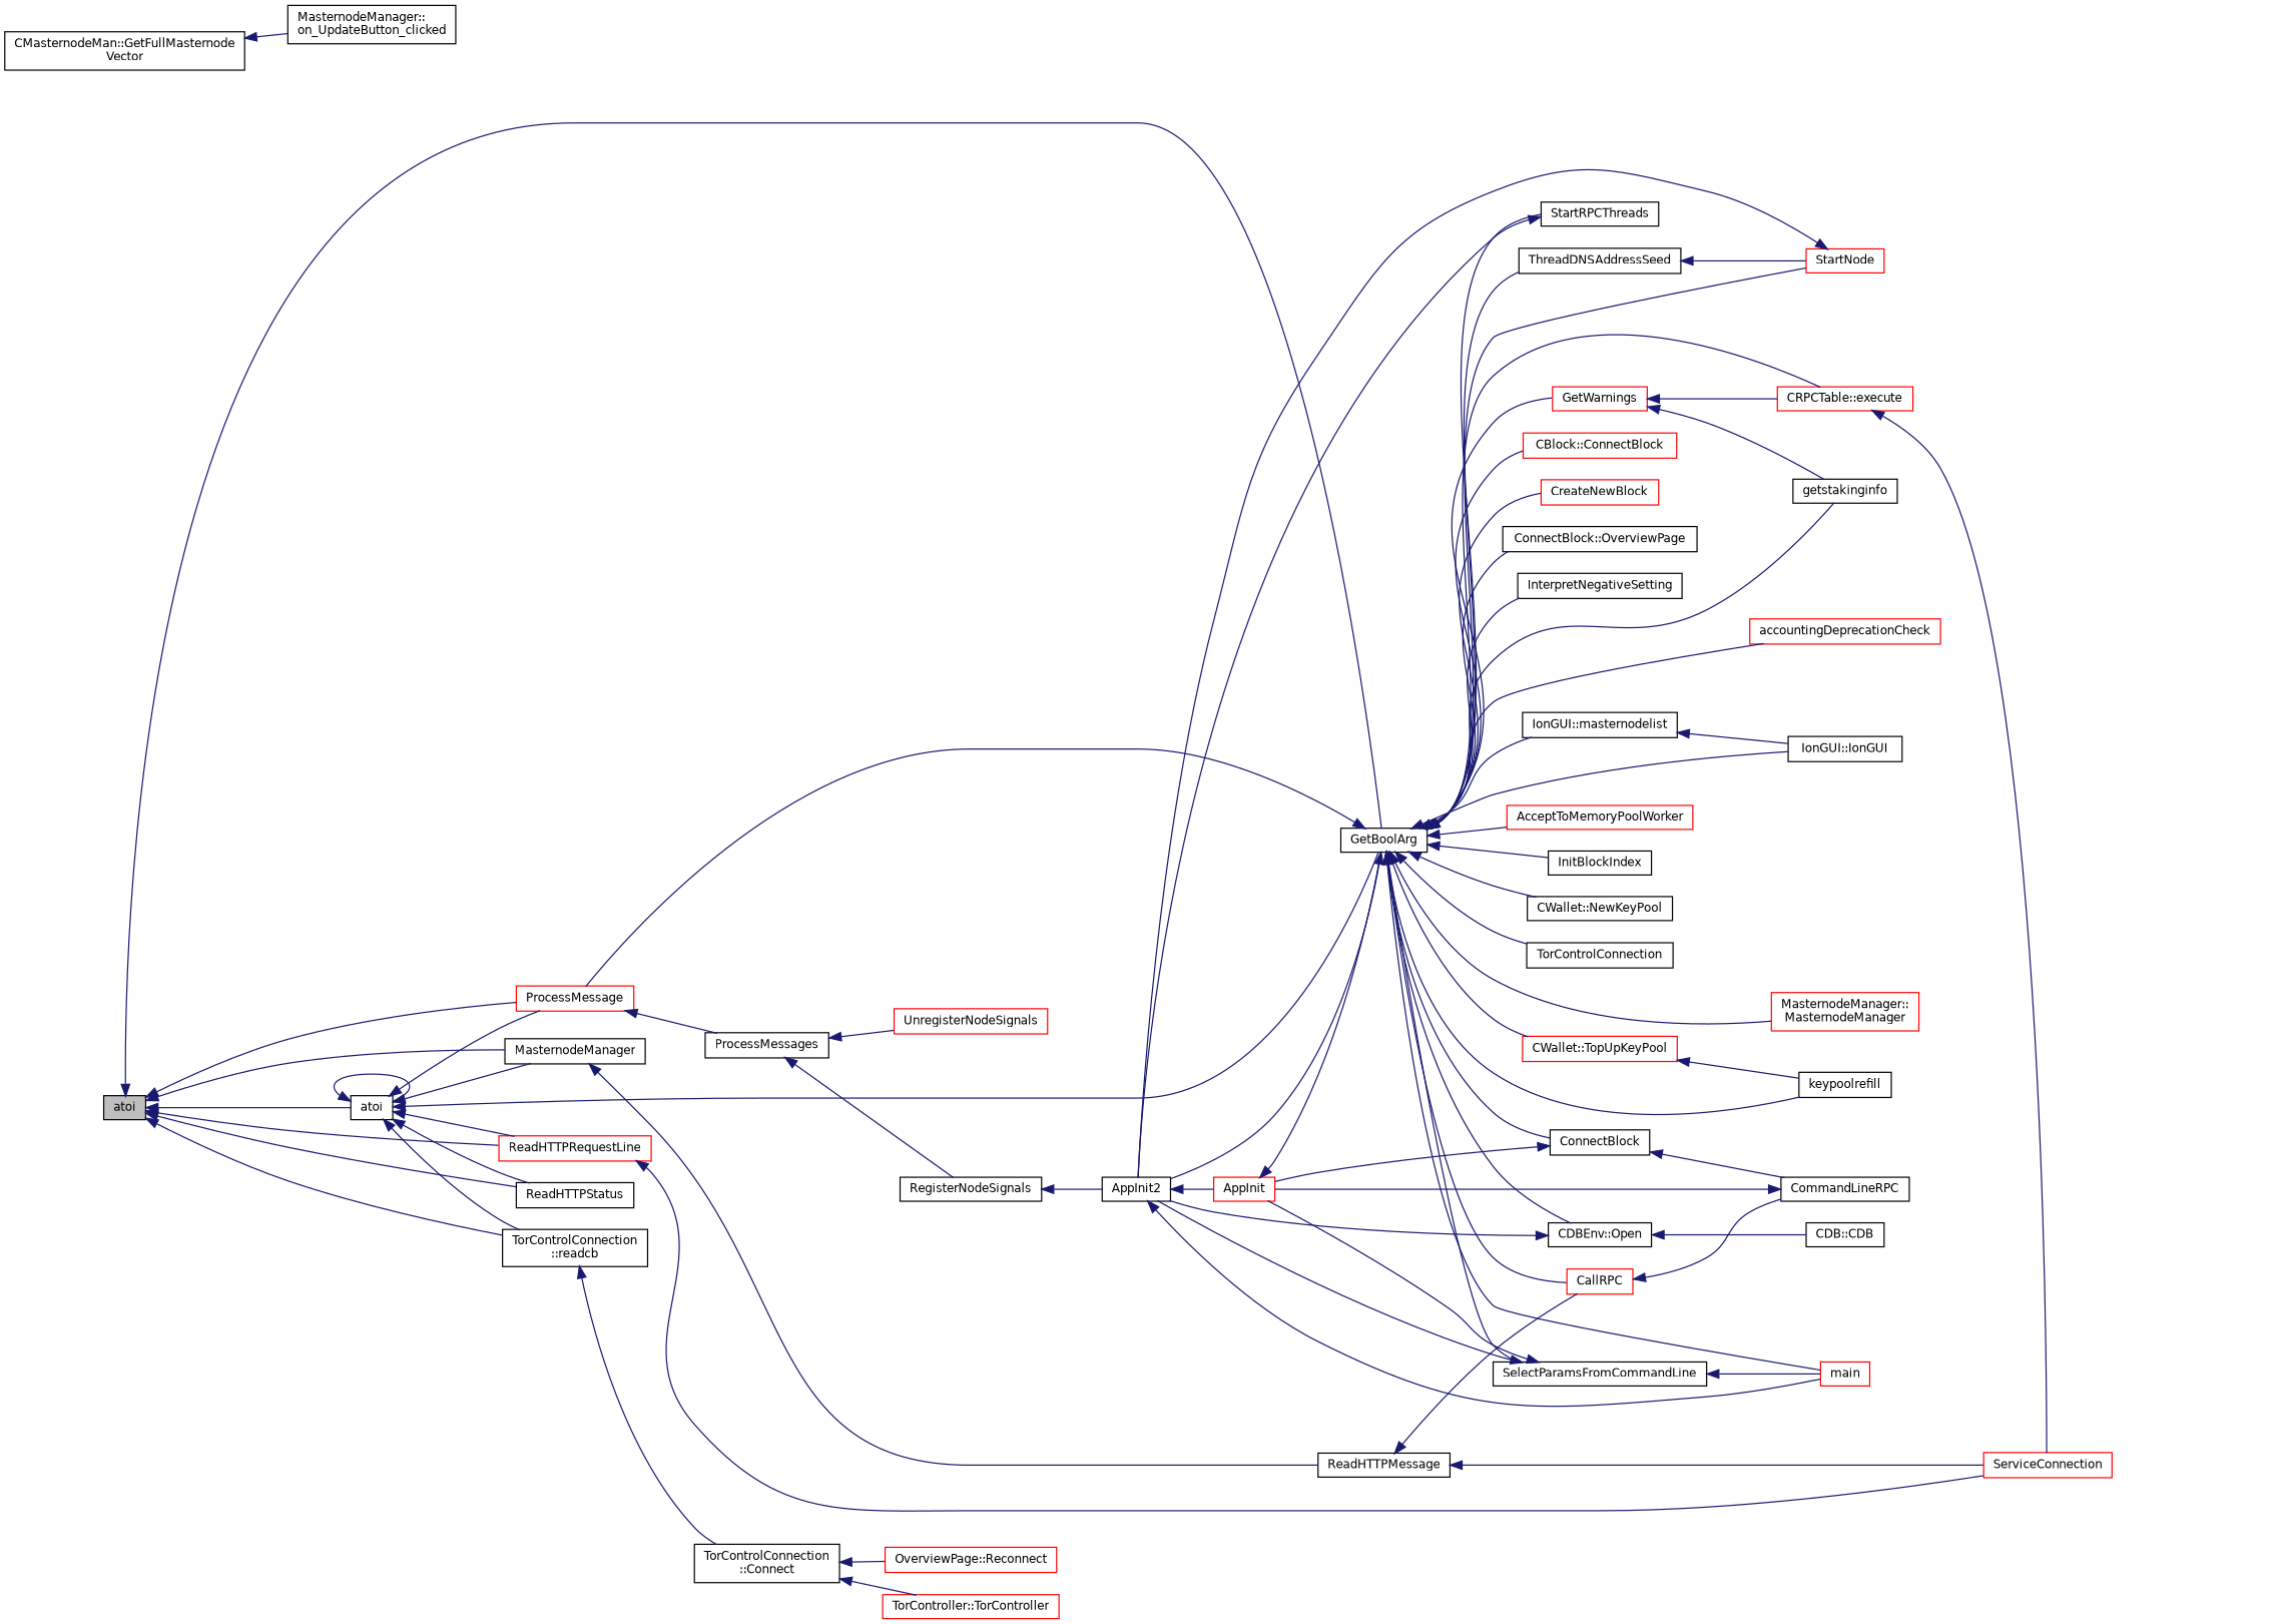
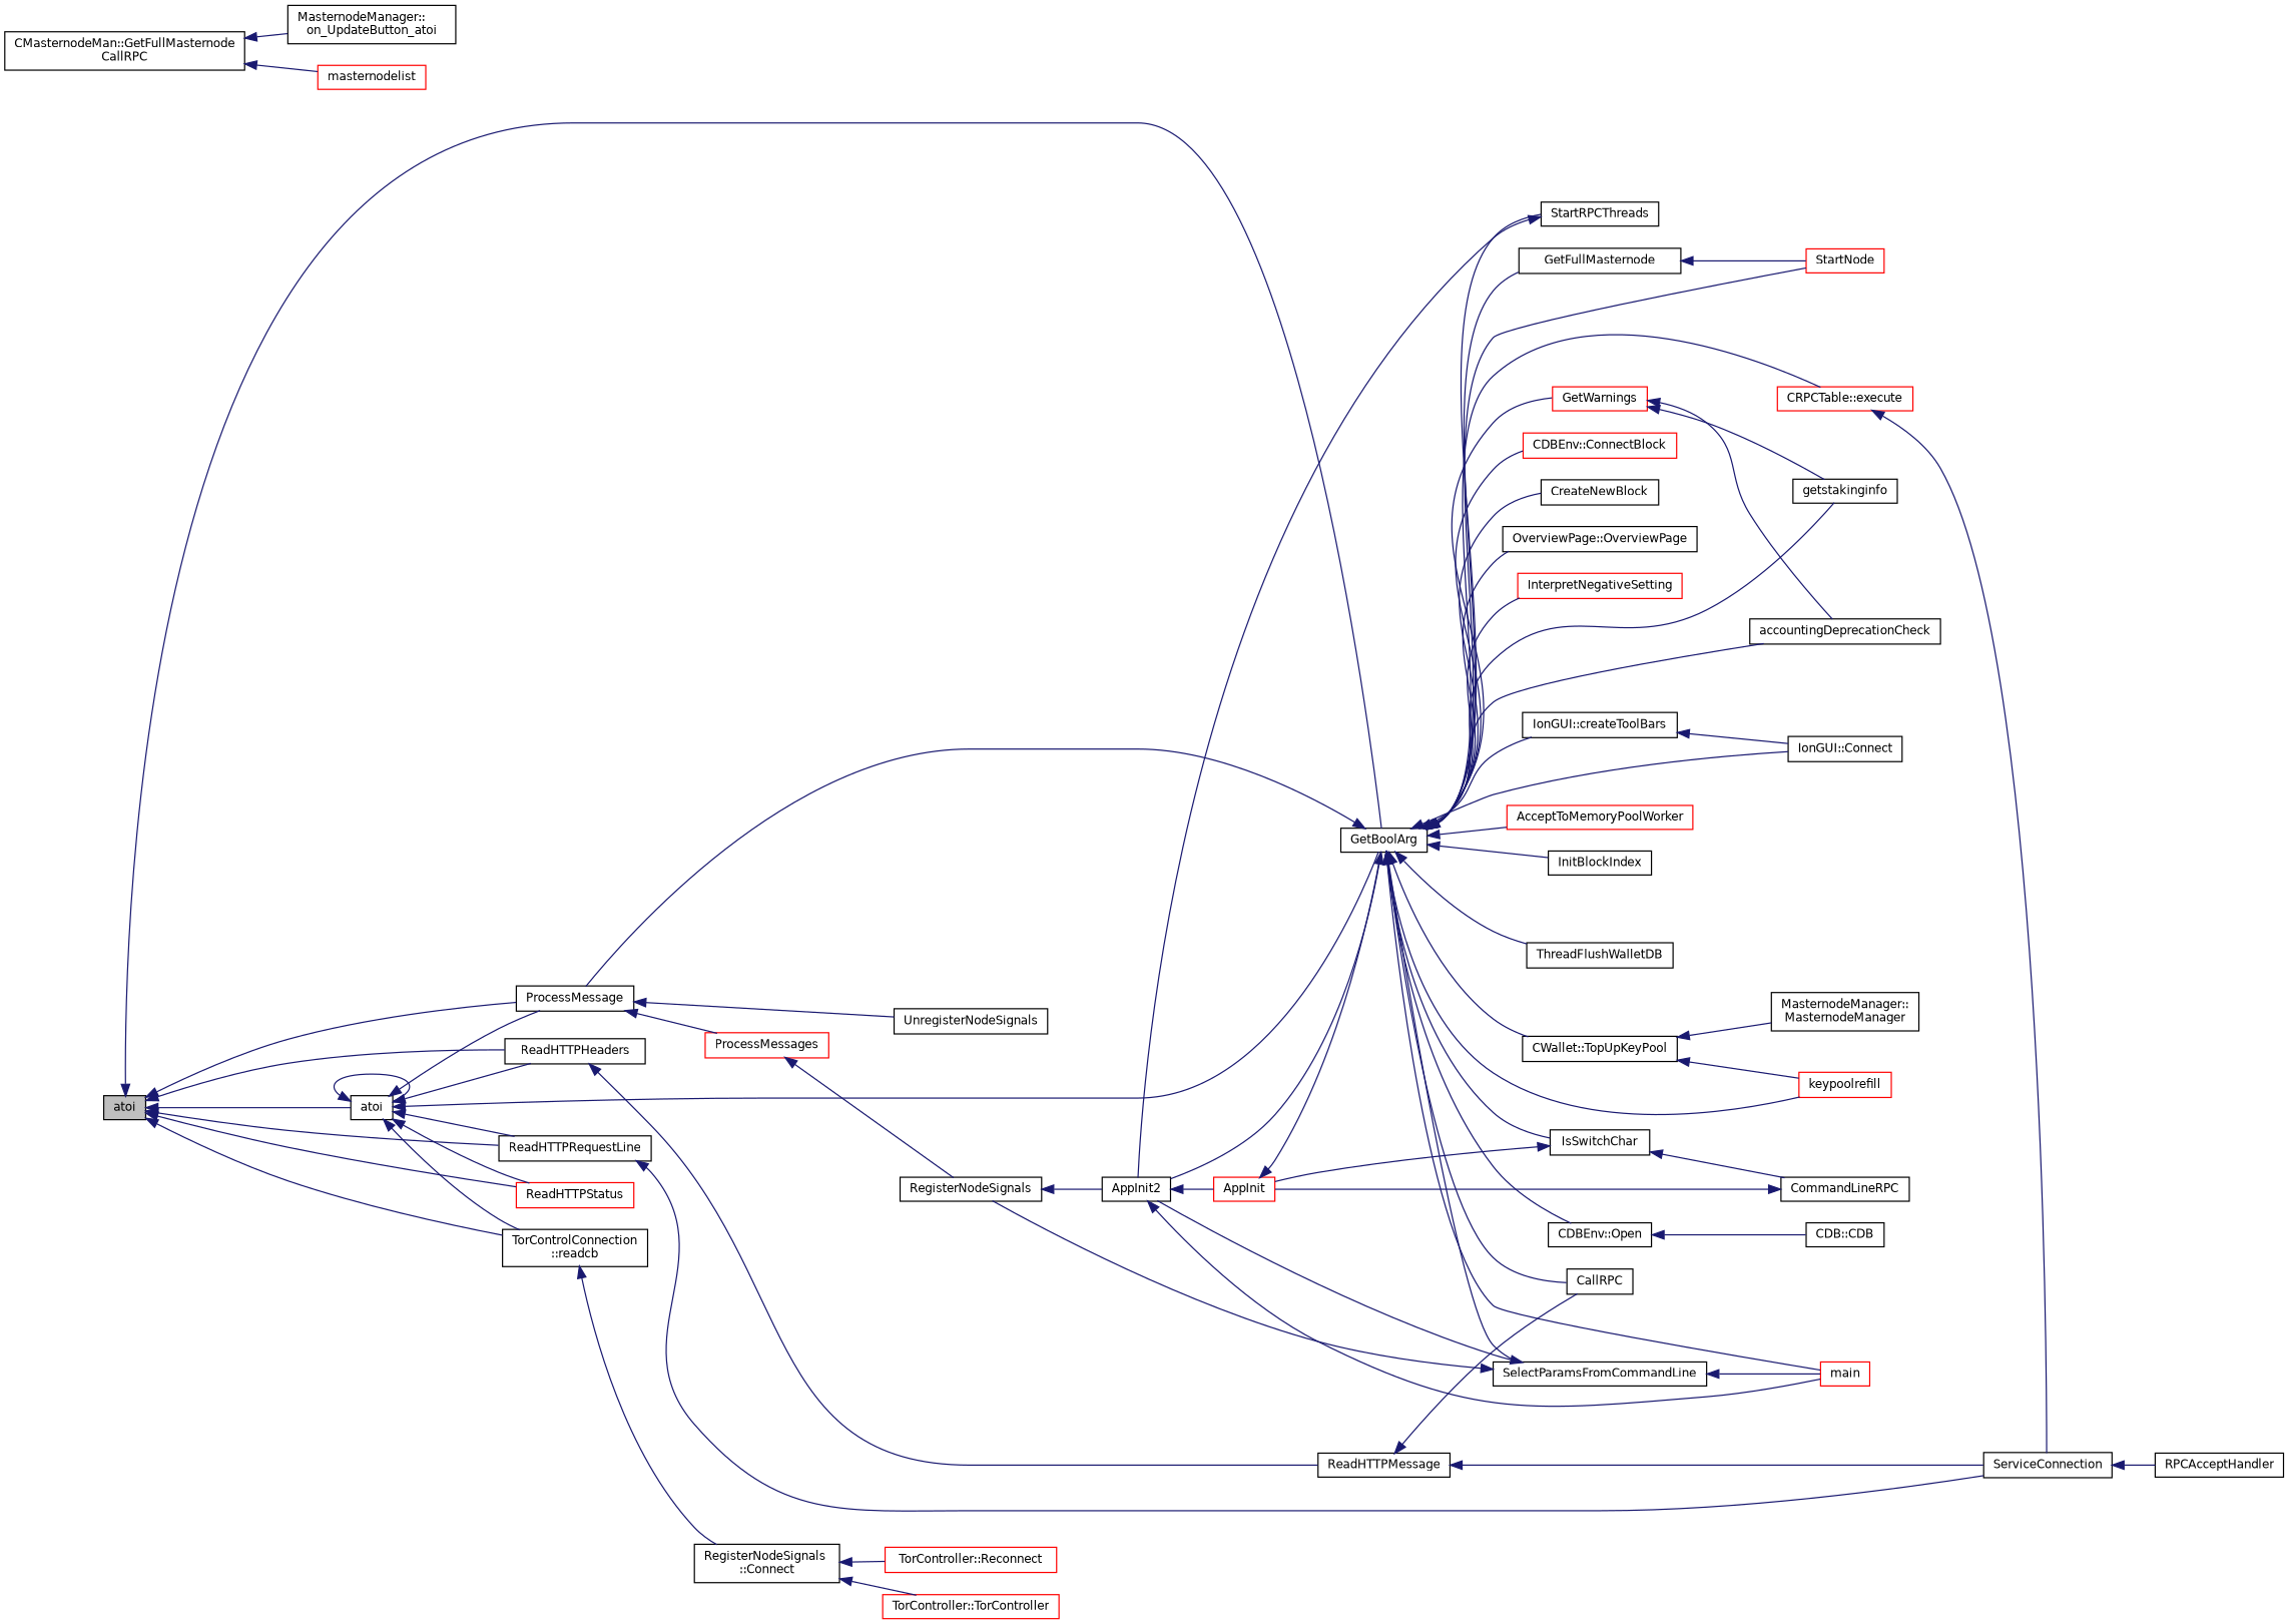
  digraph {
    rankdir=LR
    node [color=black fillcolor=white fontname=Helvetica fontsize=10 shape=record style=filled]
    edge [color=midnightblue dir=back fontname=Helvetica fontsize=10 labelfontname=Helvetica labelfontsize=10 style=solid]
    n1 [fillcolor=grey75 fontcolor=black height=0.2 label=atoi width=0.4]
-   n2 [color=red height=0.2 label=ProcessMessage width=0.4]
-   n3 [color=red height=0.2 label=ReadHTTPRequestLine width=0.4]
-   n4 [height=0.2 label=ReadHTTPStatus width=0.4]
-   n5 [height=0.2 label=MasternodeManager width=0.4]
+   n2 [height=0.2 label=ProcessMessage width=0.4]
+   n3 [height=0.2 label=ReadHTTPRequestLine width=0.4]
+   n4 [color=red height=0.2 label=ReadHTTPStatus width=0.4]
+   n5 [height=0.2 label=ReadHTTPHeaders width=0.4]
    n6 [height=0.2 label=atoi width=0.4]
    n7 [height=0.2 label="TorControlConnection\l::readcb" width=0.4]
    n8 [height=0.2 label=GetBoolArg width=0.4]
-   n9 [height=0.2 label=ProcessMessages width=0.4]
-   n10 [color=red height=0.2 label=ServiceConnection width=0.4]
+   n9 [color=red height=0.2 label=ProcessMessages width=0.4]
+   n10 [height=0.2 label=ServiceConnection width=0.4]
    n11 [height=0.2 label=ReadHTTPMessage width=0.4]
-   n12 [height=0.2 label="TorControlConnection\l::Connect" width=0.4]
+   n12 [height=0.2 label="RegisterNodeSignals\l::Connect" width=0.4]
    n13 [height=0.2 label=AppInit2 width=0.4]
    n14 [color=red height=0.2 label=main width=0.4]
-   n15 [color=red height=0.2 label="MasternodeManager::\lMasternodeManager" width=0.4]
-   n16 [color=red height=0.2 label=CallRPC width=0.4]
+   n15 [height=0.2 label="MasternodeManager::\lMasternodeManager" width=0.4]
+   n16 [height=0.2 label=CallRPC width=0.4]
    n17 [height=0.2 label=SelectParamsFromCommandLine width=0.4]
    n18 [height=0.2 label="CDBEnv::Open" width=0.4]
-   n19 [color=red height=0.2 label="CBlock::ConnectBlock" width=0.4]
+   n19 [color=red height=0.2 label="CDBEnv::ConnectBlock" width=0.4]
    n20 [color=red height=0.2 label=GetWarnings width=0.4]
    n21 [height=0.2 label=getstakinginfo width=0.4]
    n22 [color=red height=0.2 label="CRPCTable::execute" width=0.4]
-   n23 [color=red height=0.2 label=CreateNewBlock width=0.4]
-   n24 [height=0.2 label=ThreadDNSAddressSeed width=0.4]
+   n23 [height=0.2 label=CreateNewBlock width=0.4]
+   n24 [height=0.2 label=GetFullMasternode width=0.4]
    n25 [color=red height=0.2 label=StartNode width=0.4]
-   n26 [height=0.2 label="IonGUI::IonGUI" width=0.4]
-   n27 [height=0.2 label="IonGUI::masternodelist" width=0.4]
-   n28 [height=0.2 label="ConnectBlock::OverviewPage" width=0.4]
+   n26 [height=0.2 label="IonGUI::Connect" width=0.4]
+   n27 [height=0.2 label="IonGUI::createToolBars" width=0.4]
+   n28 [height=0.2 label="OverviewPage::OverviewPage" width=0.4]
    n29 [height=0.2 label=StartRPCThreads width=0.4]
-   n30 [color=red height=0.2 label=accountingDeprecationCheck width=0.4]
-   n31 [height=0.2 label=keypoolrefill width=0.4]
-   n32 [height=0.2 label=ConnectBlock width=0.4]
-   n33 [height=0.2 label=InterpretNegativeSetting width=0.4]
+   n30 [height=0.2 label=accountingDeprecationCheck width=0.4]
+   n31 [color=red height=0.2 label=keypoolrefill width=0.4]
+   n32 [height=0.2 label=IsSwitchChar width=0.4]
+   n33 [color=red height=0.2 label=InterpretNegativeSetting width=0.4]
    n34 [color=red height=0.2 label=AcceptToMemoryPoolWorker width=0.4]
    n35 [height=0.2 label=InitBlockIndex width=0.4]
-   n36 [height=0.2 label="CWallet::NewKeyPool" width=0.4]
-   n37 [color=red height=0.2 label="CWallet::TopUpKeyPool" width=0.4]
-   n38 [height=0.2 label=TorControlConnection width=0.4]
+   n37 [height=0.2 label="CWallet::TopUpKeyPool" width=0.4]
+   n38 [height=0.2 label=ThreadFlushWalletDB width=0.4]
    n39 [height=0.2 label=RegisterNodeSignals width=0.4]
-   n40 [color=red height=0.2 label=UnregisterNodeSignals width=0.4]
-   n41 [height=0.2 label="CMasternodeMan::GetFullMasternode\lVector" width=0.4]
-   n42 [height=0.2 label="MasternodeManager::\lon_UpdateButton_clicked" width=0.4]
+   n40 [height=0.2 label=UnregisterNodeSignals width=0.4]
+   n41 [height=0.2 label="CMasternodeMan::GetFullMasternode\lCallRPC" width=0.4]
+   n42 [height=0.2 label="MasternodeManager::\lon_UpdateButton_atoi" width=0.4]
+   n43 [color=red height=0.2 label=masternodelist width=0.4]
    n44 [color=red height=0.2 label=AppInit width=0.4]
+   n45 [height=0.2 label=RPCAcceptHandler width=0.4]
    n46 [height=0.2 label=CommandLineRPC width=0.4]
    n47 [color=red height=0.2 label="TorController::TorController" width=0.4]
-   n48 [color=red height=0.2 label="OverviewPage::Reconnect" width=0.4]
+   n48 [color=red height=0.2 label="TorController::Reconnect" width=0.4]
    n49 [height=0.2 label="CDB::CDB" width=0.4]
    n1 -> n2
    n1 -> n3
    n1 -> n4
    n1 -> n5
    n1 -> n6
    n1 -> n7
    n1 -> n8
    n2 -> n9
    n3 -> n10
    n5 -> n11
    n6 -> n2
    n6 -> n3
    n6 -> n4
    n6 -> n5
    n6 -> n6
    n6 -> n7
    n6 -> n8
    n7 -> n12
    n8 -> n2
    n8 -> n13
    n8 -> n14
-   n8 -> n15
+   n37 -> n15
    n8 -> n16
    n8 -> n17
    n8 -> n18
    n8 -> n19
    n8 -> n20
    n8 -> n21
    n8 -> n22
    n8 -> n23
    n8 -> n24
    n8 -> n25
    n8 -> n26
    n8 -> n27
    n8 -> n28
    n8 -> n29
    n8 -> n30
    n8 -> n31
    n8 -> n32
    n8 -> n33
    n8 -> n34
    n8 -> n35
-   n8 -> n36
    n8 -> n37
    n8 -> n38
    n9 -> n39
-   n9 -> n40
+   n2 -> n40
+   n10 -> n45
    n11 -> n10
    n11 -> n16
    n12 -> n47
    n12 -> n48
    n13 -> n14
    n13 -> n44
-   n16 -> n46
    n17 -> n13
    n17 -> n14
-   n17 -> n44
-   n18 -> n13
+   n17 -> n39
    n18 -> n49
    n20 -> n21
-   n20 -> n22
+   n20 -> n30
    n22 -> n10
    n24 -> n25
-   n25 -> n13
    n27 -> n26
    n29 -> n13
    n32 -> n44
    n32 -> n46
    n37 -> n31
    n39 -> n13
    n41 -> n42
+   n41 -> n43
    n44 -> n8
    n46 -> n44
  }
